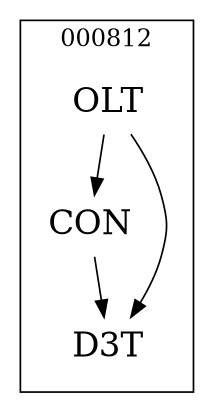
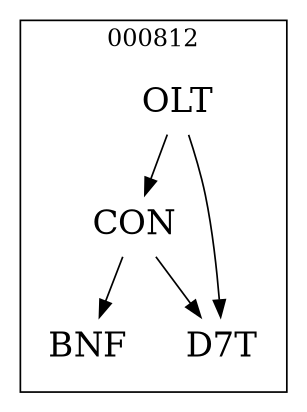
  strict digraph {
    node [fontsize=20 shape=plaintext]
    n1 [label=CON]
-   n3 [label=D3T]
+   n2 [label=BNF]
+   n3 [label=D7T]
    n4 [label=OLT]
    subgraph cluster_1 {
      label=000812
      labeldoc=t
      n1
+     n2
      n3
      n4
    }
+   n1 -> n2
    n1 -> n3
    n4 -> n1
    n4 -> n3
  }
